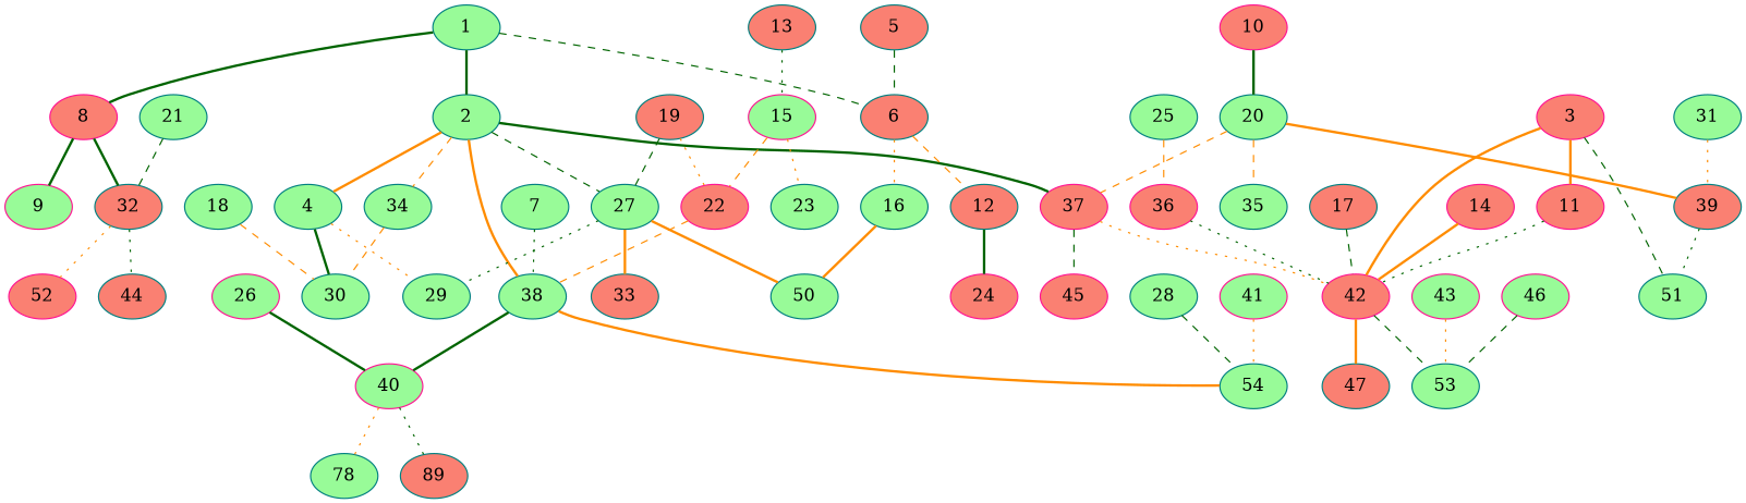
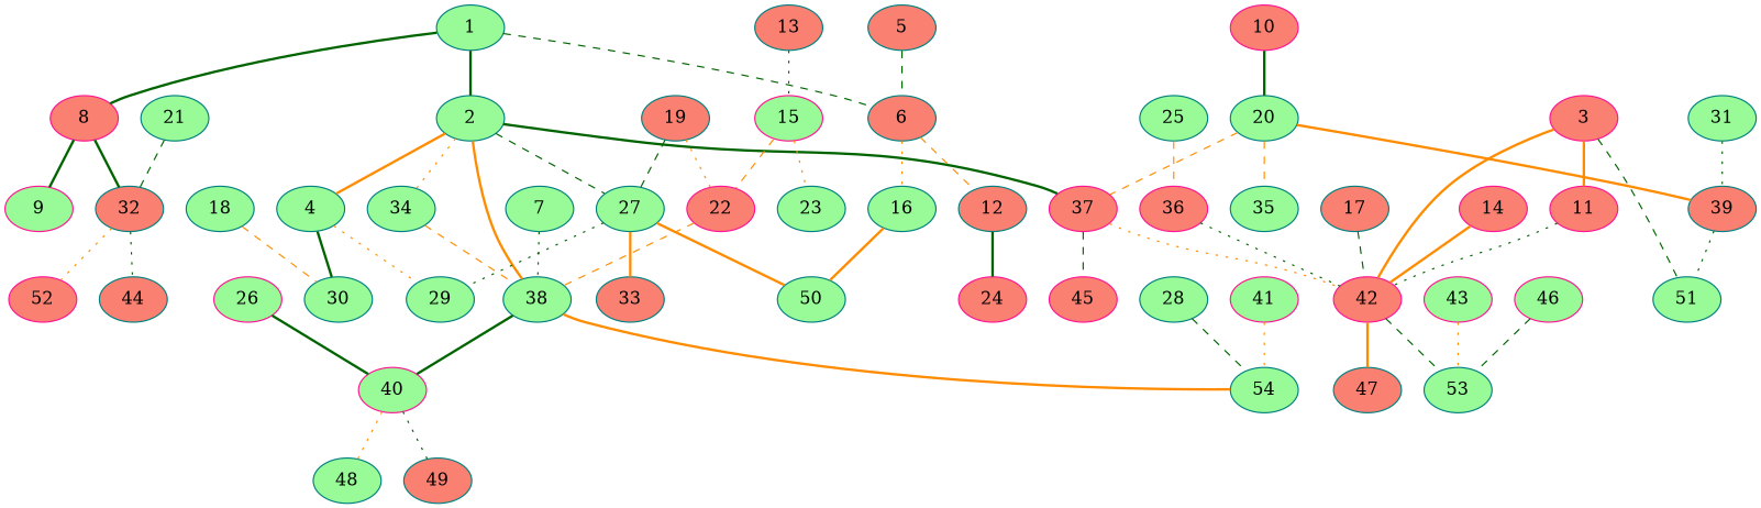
  graph {
    node [color=teal fillcolor=palegreen style=filled]
    edge [color=darkgreen style=bold weight=1.0]
    1
    2
    6 [fillcolor=salmon]
    8 [color=deeppink fillcolor=salmon]
    4
    27
    34
    37 [color=deeppink fillcolor=salmon]
    38
    12 [fillcolor=salmon]
    16
    9 [color=deeppink]
    32 [fillcolor=salmon]
    29
    30
    50
    33 [fillcolor=salmon]
    42 [color=deeppink fillcolor=salmon]
    45 [color=deeppink fillcolor=salmon]
    40 [color=deeppink]
    54
    3 [color=deeppink fillcolor=salmon]
    11 [color=deeppink fillcolor=salmon]
    51
    47 [fillcolor=salmon]
    53
    5 [fillcolor=salmon]
    24 [color=deeppink fillcolor=salmon]
    7
    44 [fillcolor=salmon]
    52 [color=deeppink fillcolor=salmon]
    10 [color=deeppink fillcolor=salmon]
    20
    35
    39 [fillcolor=salmon]
    13 [fillcolor=salmon]
    15 [color=deeppink]
    22 [color=deeppink fillcolor=salmon]
    23
    14 [color=deeppink fillcolor=salmon]
    17 [fillcolor=salmon]
    18
    19 [fillcolor=salmon]
    21
    36 [color=deeppink fillcolor=salmon]
    25
    26 [color=deeppink]
-   48 [label=78]
-   49 [fillcolor=salmon label=89]
+   48
+   49 [fillcolor=salmon]
    28
    31
    41 [color=deeppink]
    43 [color=deeppink]
    46 [color=deeppink]
    1 -- 2
    1 -- 6 [style=dashed]
    1 -- 8
    2 -- 4 [color=darkorange]
    2 -- 27 [style=dashed]
-   2 -- 34 [color=darkorange style=dashed]
+   2 -- 34 [color=darkorange style=dotted]
    2 -- 37
    2 -- 38 [color=darkorange]
    6 -- 12 [color=darkorange style=dashed]
    6 -- 16 [color=darkorange style=dotted]
    8 -- 9
    8 -- 32
    4 -- 29 [color=darkorange style=dotted]
    4 -- 30
    27 -- 29 [style=dotted]
    27 -- 50 [color=darkorange]
    27 -- 33 [color=darkorange]
-   34 -- 30 [color=darkorange style=dashed]
+   34 -- 38 [color=darkorange style=dashed]
    37 -- 42 [color=darkorange style=dotted]
    37 -- 45 [style=dashed]
    38 -- 40
    38 -- 54 [color=darkorange]
    12 -- 24
    16 -- 50 [color=darkorange]
    32 -- 44 [style=dotted]
    32 -- 52 [color=darkorange style=dotted]
    42 -- 47 [color=darkorange]
    42 -- 53 [style=dashed]
    40 -- 48 [color=darkorange style=dotted]
    40 -- 49 [style=dotted]
    3 -- 42 [color=darkorange]
    3 -- 11 [color=darkorange]
    3 -- 51 [style=dashed]
    11 -- 42 [style=dotted]
    5 -- 6 [style=dashed]
    7 -- 38 [style=dotted]
    10 -- 20
    20 -- 37 [color=darkorange style=dashed]
    20 -- 35 [color=darkorange style=dashed]
    20 -- 39 [color=darkorange]
    39 -- 51 [style=dotted]
    13 -- 15 [style=dotted]
    15 -- 22 [color=darkorange style=dashed]
    15 -- 23 [color=darkorange style=dotted]
    22 -- 38 [color=darkorange style=dashed]
    14 -- 42 [color=darkorange]
    17 -- 42 [style=dashed]
    18 -- 30 [color=darkorange style=dashed]
    19 -- 27 [style=dashed]
    19 -- 22 [color=darkorange style=dotted]
    21 -- 32 [style=dashed]
    36 -- 42 [style=dotted]
    25 -- 36 [color=darkorange style=dashed]
    26 -- 40
    28 -- 54 [style=dashed]
-   31 -- 39 [color=darkorange style=dotted]
+   31 -- 39 [style=dotted]
    41 -- 54 [color=darkorange style=dotted weight=3.0]
    43 -- 53 [color=darkorange style=dotted]
    46 -- 53 [style=dashed]
  }
